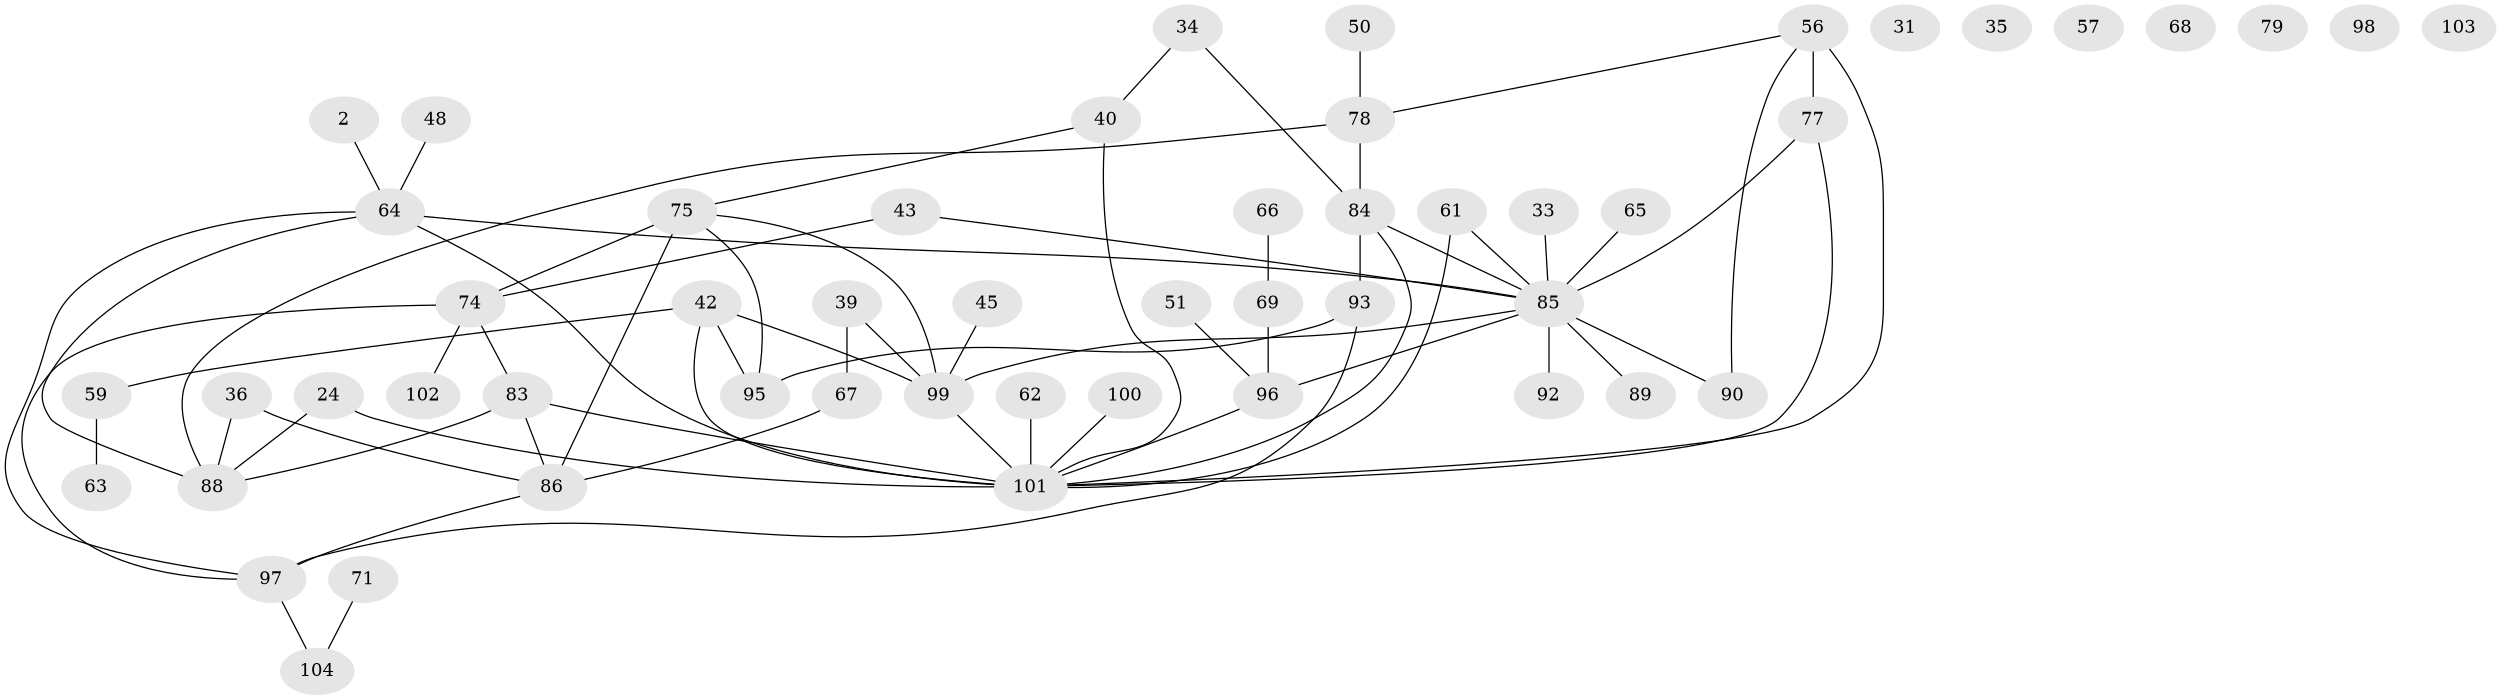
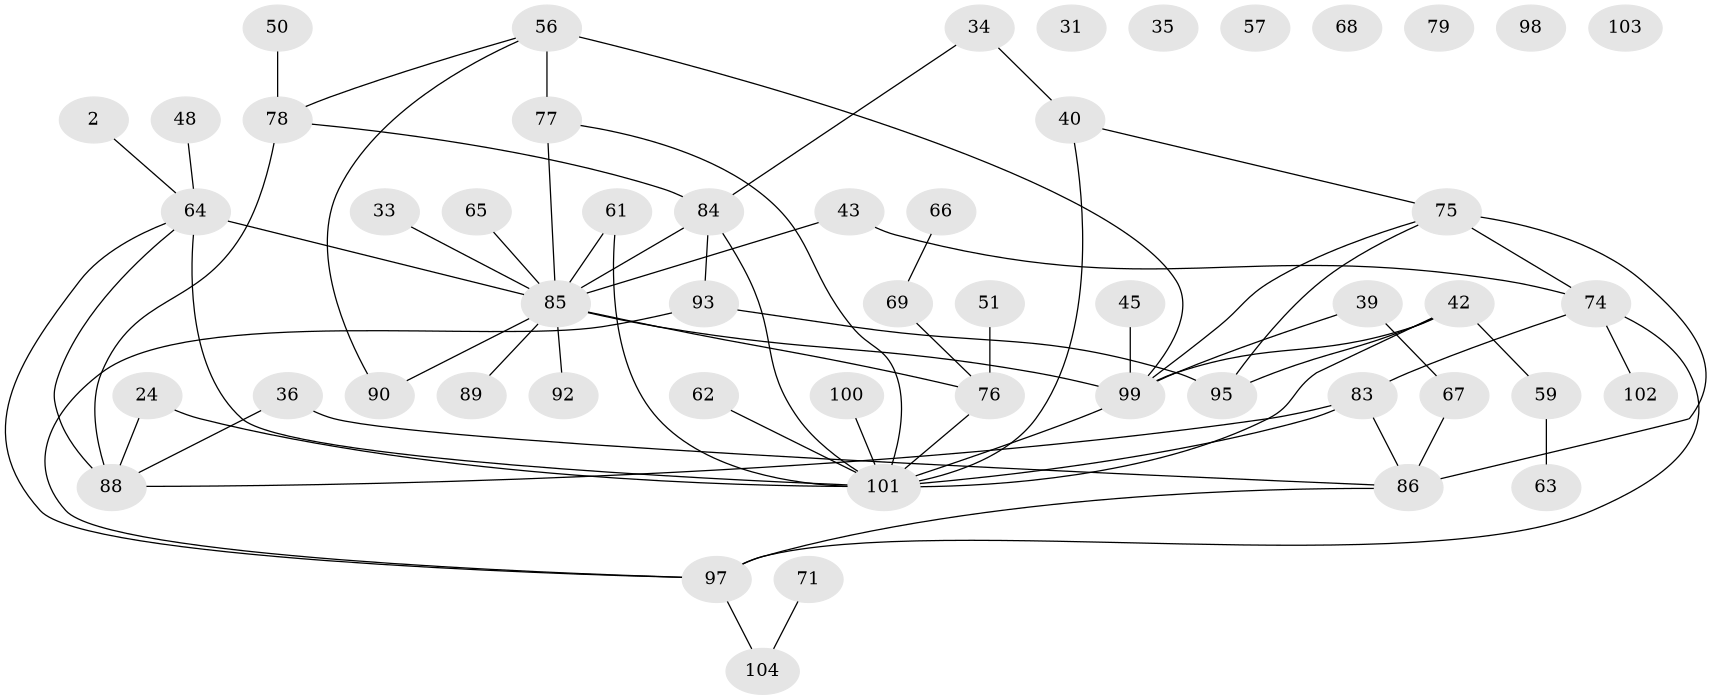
  graph {
    node [color=gray90 style=filled]
    64 [super="+49+52"]
    88 [super="+44"]
    101 [super="+22+54+75+81"]
    85 [super="+73+82"]
    97 [super="+12+87"]
    2
    24 [super="+15"]
    31
    99 [super="+4+76"]
    90 [super="+20"]
-   96 [super="+55"]
+   96 [super="+55" label=76]
    89 [super="+5+6+25"]
    92
    33
    40 [super="+16"]
    n16 [label=75]
    34
    84 [super="+38+37"]
    93 [super="+30"]
    35
    86 [super="+72"]
    36
    39 [super="+1"]
    67
    95 [super="+94"]
    74 [super="+32"]
    42
    59
    63
    83
    102
    43
    45
    48
    50
    78
    77 [super="+58"]
    56
    57
    61
    62
    104 [super="+18"]
    65
    69 [super="+14"]
    66
    68
    71
    79
    n49 [label=51]
    98 [super="+9"]
    100
    103
    64 -- 88 [weight=2]
    64 -- 101 [weight=4]
    64 -- 85 [weight=2]
    64 -- 97
    85 -- 99
    85 -- 90
    85 -- 96
    85 -- 89
    85 -- 92
    97 -- 104
    2 -- 64
    24 -- 88
    24 -- 101
    99 -- 101 [weight=2]
    96 -- 101
    33 -- 85
    40 -- 101 [weight=3]
    40 -- n16
    n16 -- 99
    n16 -- 86 [weight=2]
    n16 -- 95
    n16 -- 74
    34 -- 40
    34 -- 84
    84 -- 101
    84 -- 85 [weight=2]
    84 -- 93 [weight=3]
    93 -- 97
    93 -- 95
    86 -- 97
    36 -- 88
    36 -- 86
    39 -- 99
    39 -- 67
    67 -- 86
    74 -- 97
    74 -- 83
    74 -- 102 [weight=2]
    42 -- 101
    42 -- 99 [weight=2]
    42 -- 95
    42 -- 59
    59 -- 63
    83 -- 88
    83 -- 101
    83 -- 86
    43 -- 85
    43 -- 74
    45 -- 99
    48 -- 64
    50 -- 78
    78 -- 88
    78 -- 84
    77 -- 101
    77 -- 85
-   56 -- 101
+   56 -- 99
    56 -- 90
    56 -- 78
    56 -- 77 [weight=2]
    61 -- 101
    61 -- 85
    62 -- 101
    65 -- 85
    69 -- 96
    66 -- 69
    71 -- 104
    n49 -- 96
    100 -- 101
  }
